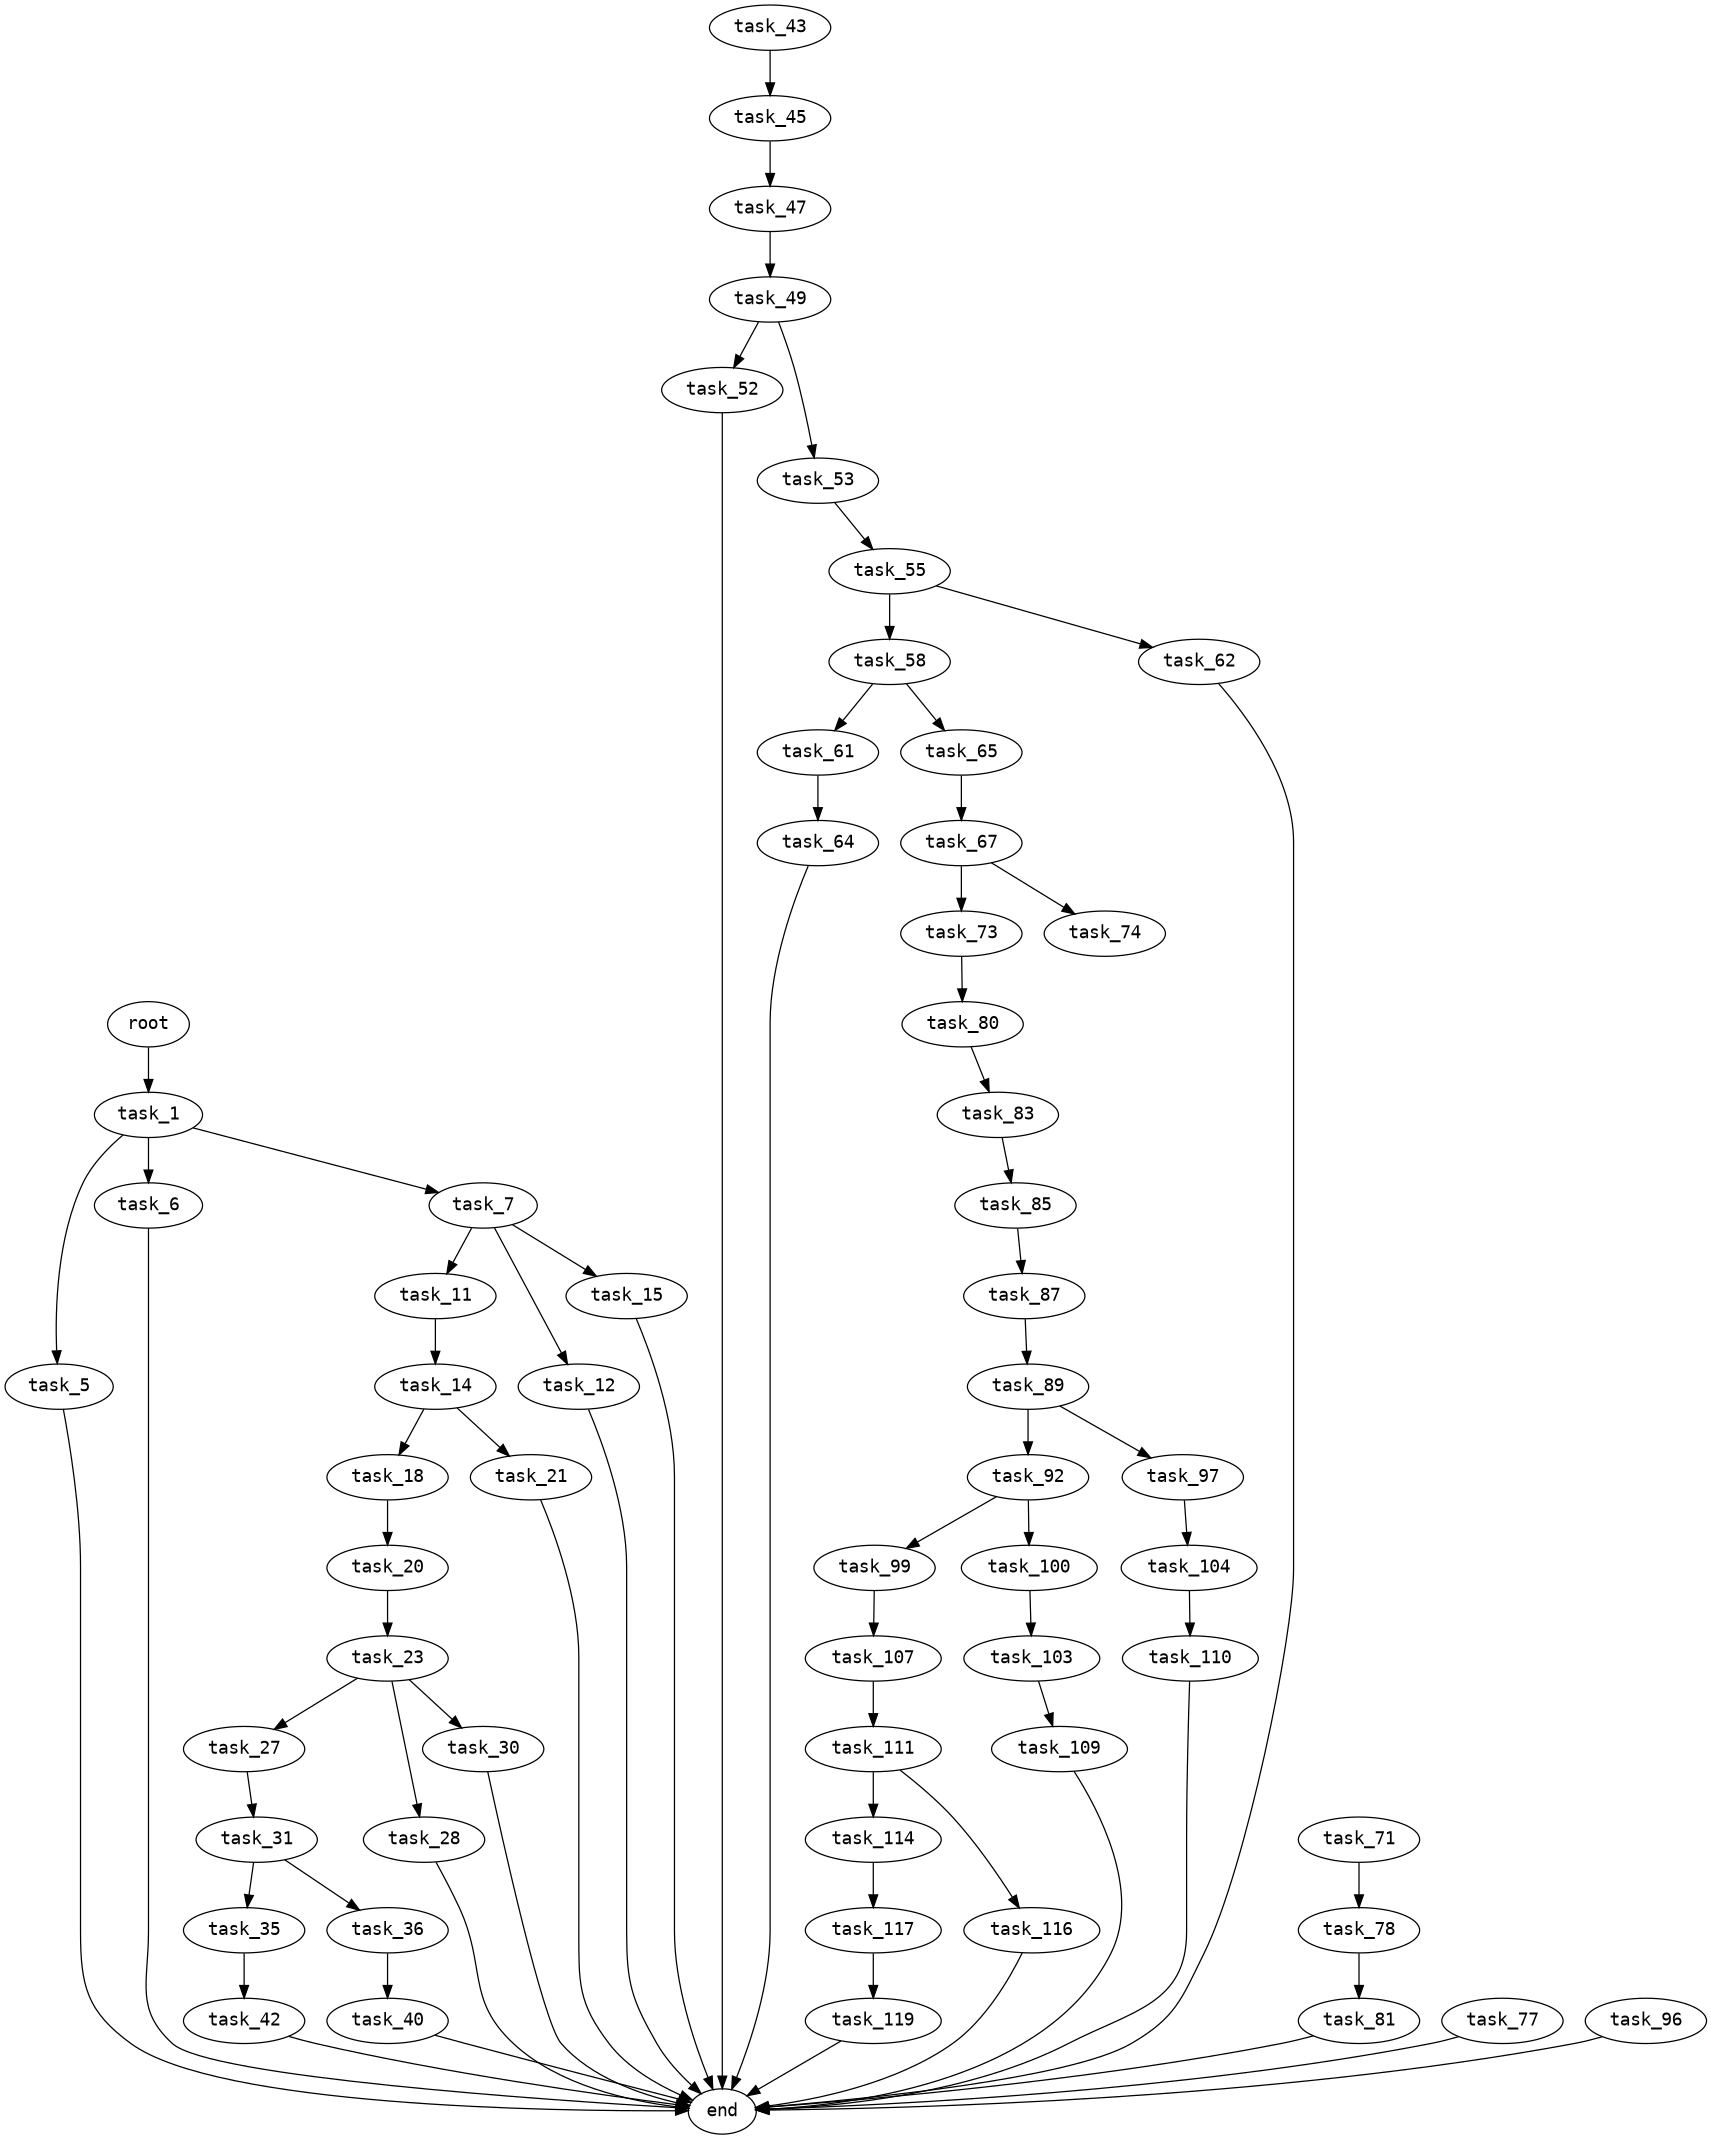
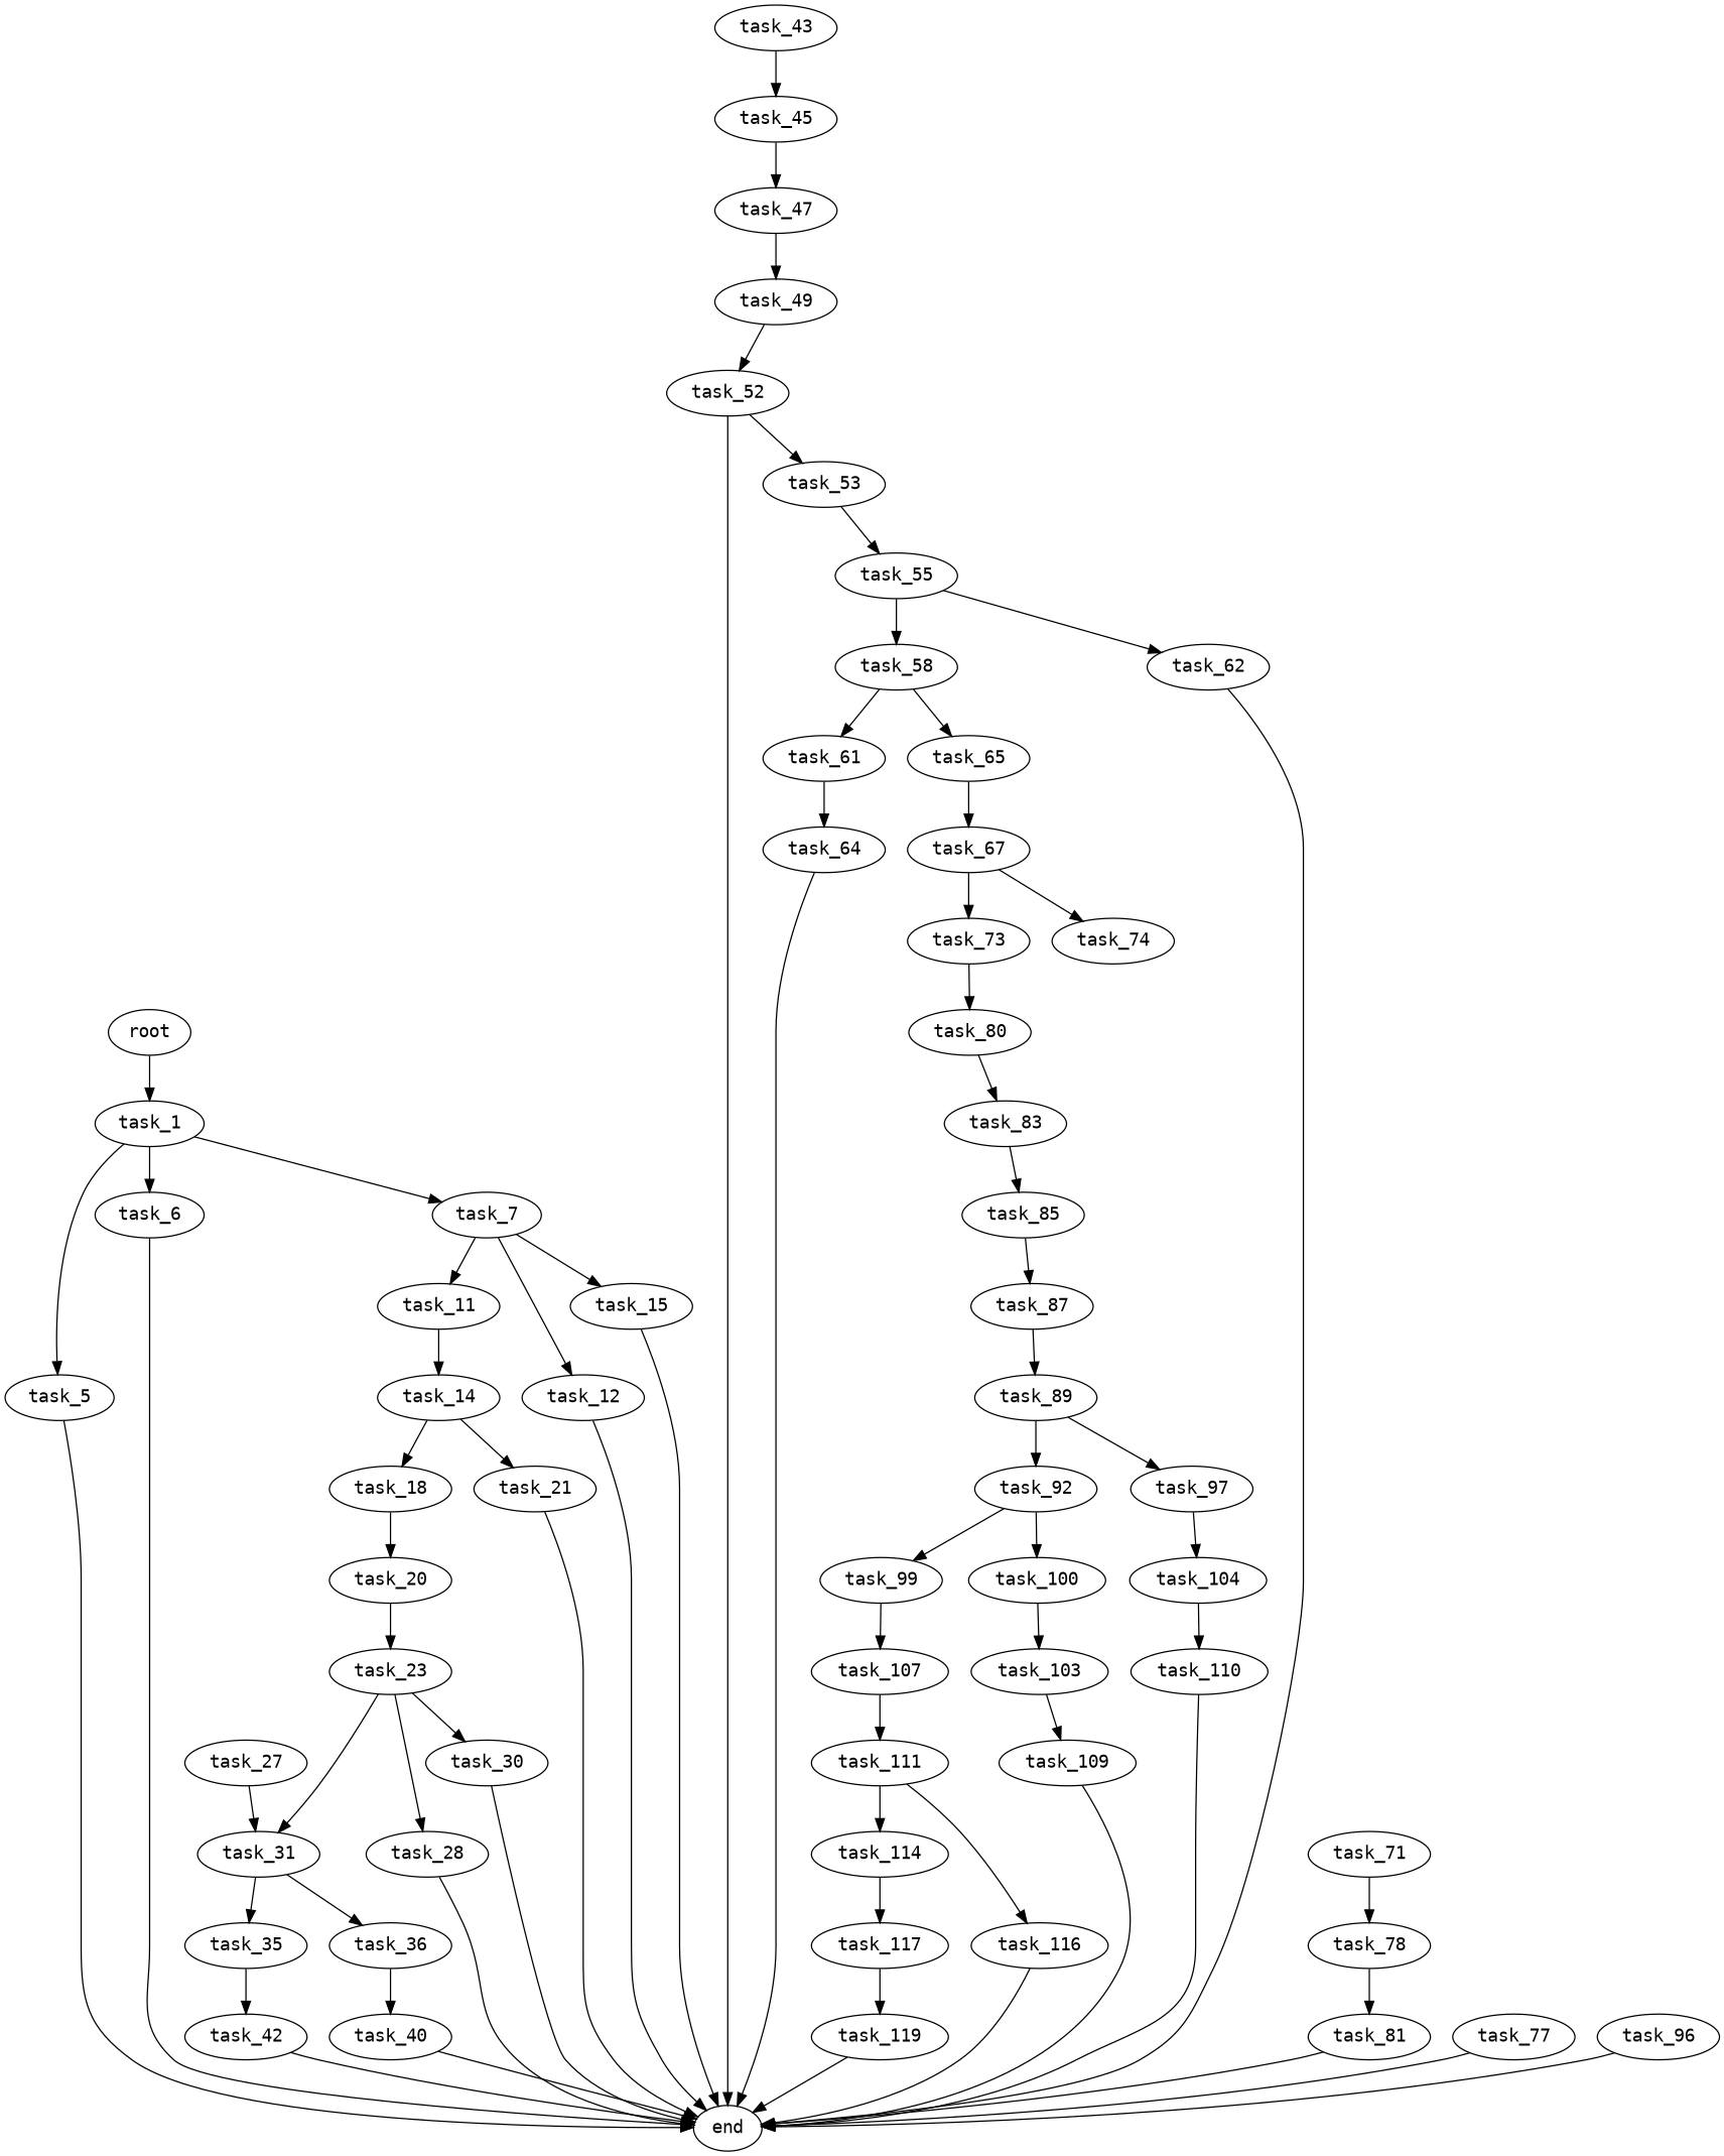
  digraph {
    fontname="DejaVu Sans Mono"
    node [fontname="DejaVu Sans Mono"]
    edge [fontname="DejaVu Sans Mono"]
    root
    task_1
    task_5
    task_6
    task_7
    end
    task_11
    task_12
    task_15
    task_14
    task_18
    task_21
    task_20
    task_23
    task_27
    task_28
    task_30
    task_31
    task_35
    task_36
    task_42
    task_40
    task_43
    task_45
    task_47
    task_49
    task_52
    task_53
    task_55
    task_58
    task_62
    task_61
    task_65
    task_64
    task_67
    task_73
    task_74
    task_71
    task_78
    task_80
    task_81
    task_83
    task_77
    task_85
    task_87
    task_89
    task_92
    task_97
    task_99
    task_100
    task_104
    task_96
    task_107
    task_103
    task_110
    task_111
    task_109
    task_114
    task_116
    task_117
    task_119
    root -> task_1
    task_1 -> task_5
    task_1 -> task_6
    task_1 -> task_7
    task_5 -> end
    task_6 -> end
    task_7 -> task_11
    task_7 -> task_12
    task_7 -> task_15
    task_11 -> task_14
    task_12 -> end
    task_15 -> end
    task_14 -> task_18
    task_14 -> task_21
    task_18 -> task_20
    task_21 -> end
    task_20 -> task_23
-   task_23 -> task_27
+   task_23 -> task_31
    task_23 -> task_28
    task_23 -> task_30
    task_27 -> task_31
    task_28 -> end
    task_30 -> end
    task_31 -> task_35
    task_31 -> task_36
    task_35 -> task_42
    task_36 -> task_40
    task_42 -> end
    task_40 -> end
    task_43 -> task_45
    task_45 -> task_47
    task_47 -> task_49
    task_49 -> task_52
-   task_49 -> task_53
+   task_52 -> task_53
    task_52 -> end
    task_53 -> task_55
    task_55 -> task_58
    task_55 -> task_62
    task_58 -> task_61
    task_58 -> task_65
    task_62 -> end
    task_61 -> task_64
    task_65 -> task_67
    task_64 -> end
    task_67 -> task_73
    task_67 -> task_74
    task_73 -> task_80
    task_71 -> task_78
    task_78 -> task_81
    task_80 -> task_83
    task_81 -> end
    task_83 -> task_85
    task_77 -> end
    task_85 -> task_87
    task_87 -> task_89
    task_89 -> task_92
    task_89 -> task_97
    task_92 -> task_99
    task_92 -> task_100
    task_97 -> task_104
    task_99 -> task_107
    task_100 -> task_103
    task_104 -> task_110
    task_96 -> end
    task_107 -> task_111
    task_103 -> task_109
    task_110 -> end
    task_111 -> task_114
    task_111 -> task_116
    task_109 -> end
    task_114 -> task_117
    task_116 -> end
    task_117 -> task_119
    task_119 -> end
  }
